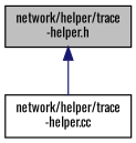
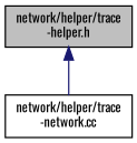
  digraph {
    fontname=Oswald
    node [color=black fontname=Oswald fontsize=10 shape=record style=filled]
    n1 [fillcolor=grey75 fontcolor=black height=0.2 label="network/helper/trace\l-helper.h" width=0.4]
-   n2 [fillcolor=white height=0.2 label="network/helper/trace\l-helper.cc" width=0.4]
+   n2 [fillcolor=white height=0.2 label="network/helper/trace\l-network.cc" width=0.4]
    n1 -> n2 [color=midnightblue dir=back fontname=Oswald fontsize=10 labelfontname=Helvetica labelfontsize=10 style=solid]
  }
